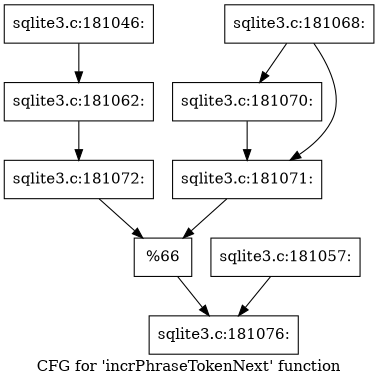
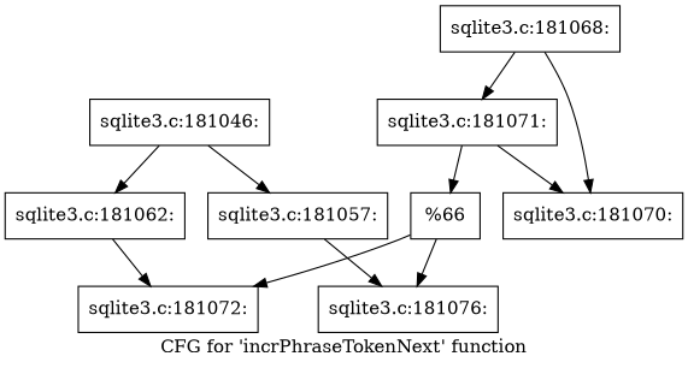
  digraph {
    label="CFG for 'incrPhraseTokenNext' function"
    node [shape=record]
    n1 [label="{sqlite3.c:181046:}"]
    n2 [label="{sqlite3.c:181057:}"]
    n3 [label="{sqlite3.c:181062:}"]
    n4 [label="{sqlite3.c:181076:}"]
    n5 [label="{sqlite3.c:181072:}"]
    n6 [label="{sqlite3.c:181068:}"]
    n7 [label="{sqlite3.c:181070:}"]
    n8 [label="{sqlite3.c:181071:}"]
    n9 [label="{%66}"]
+   n1 -> n2
    n1 -> n3
    n2 -> n4
    n3 -> n5
-   n5 -> n9
+   n9 -> n5
    n6 -> n7
    n6 -> n8
-   n7 -> n8
+   n8 -> n7
    n8 -> n9
    n9 -> n4
  }
